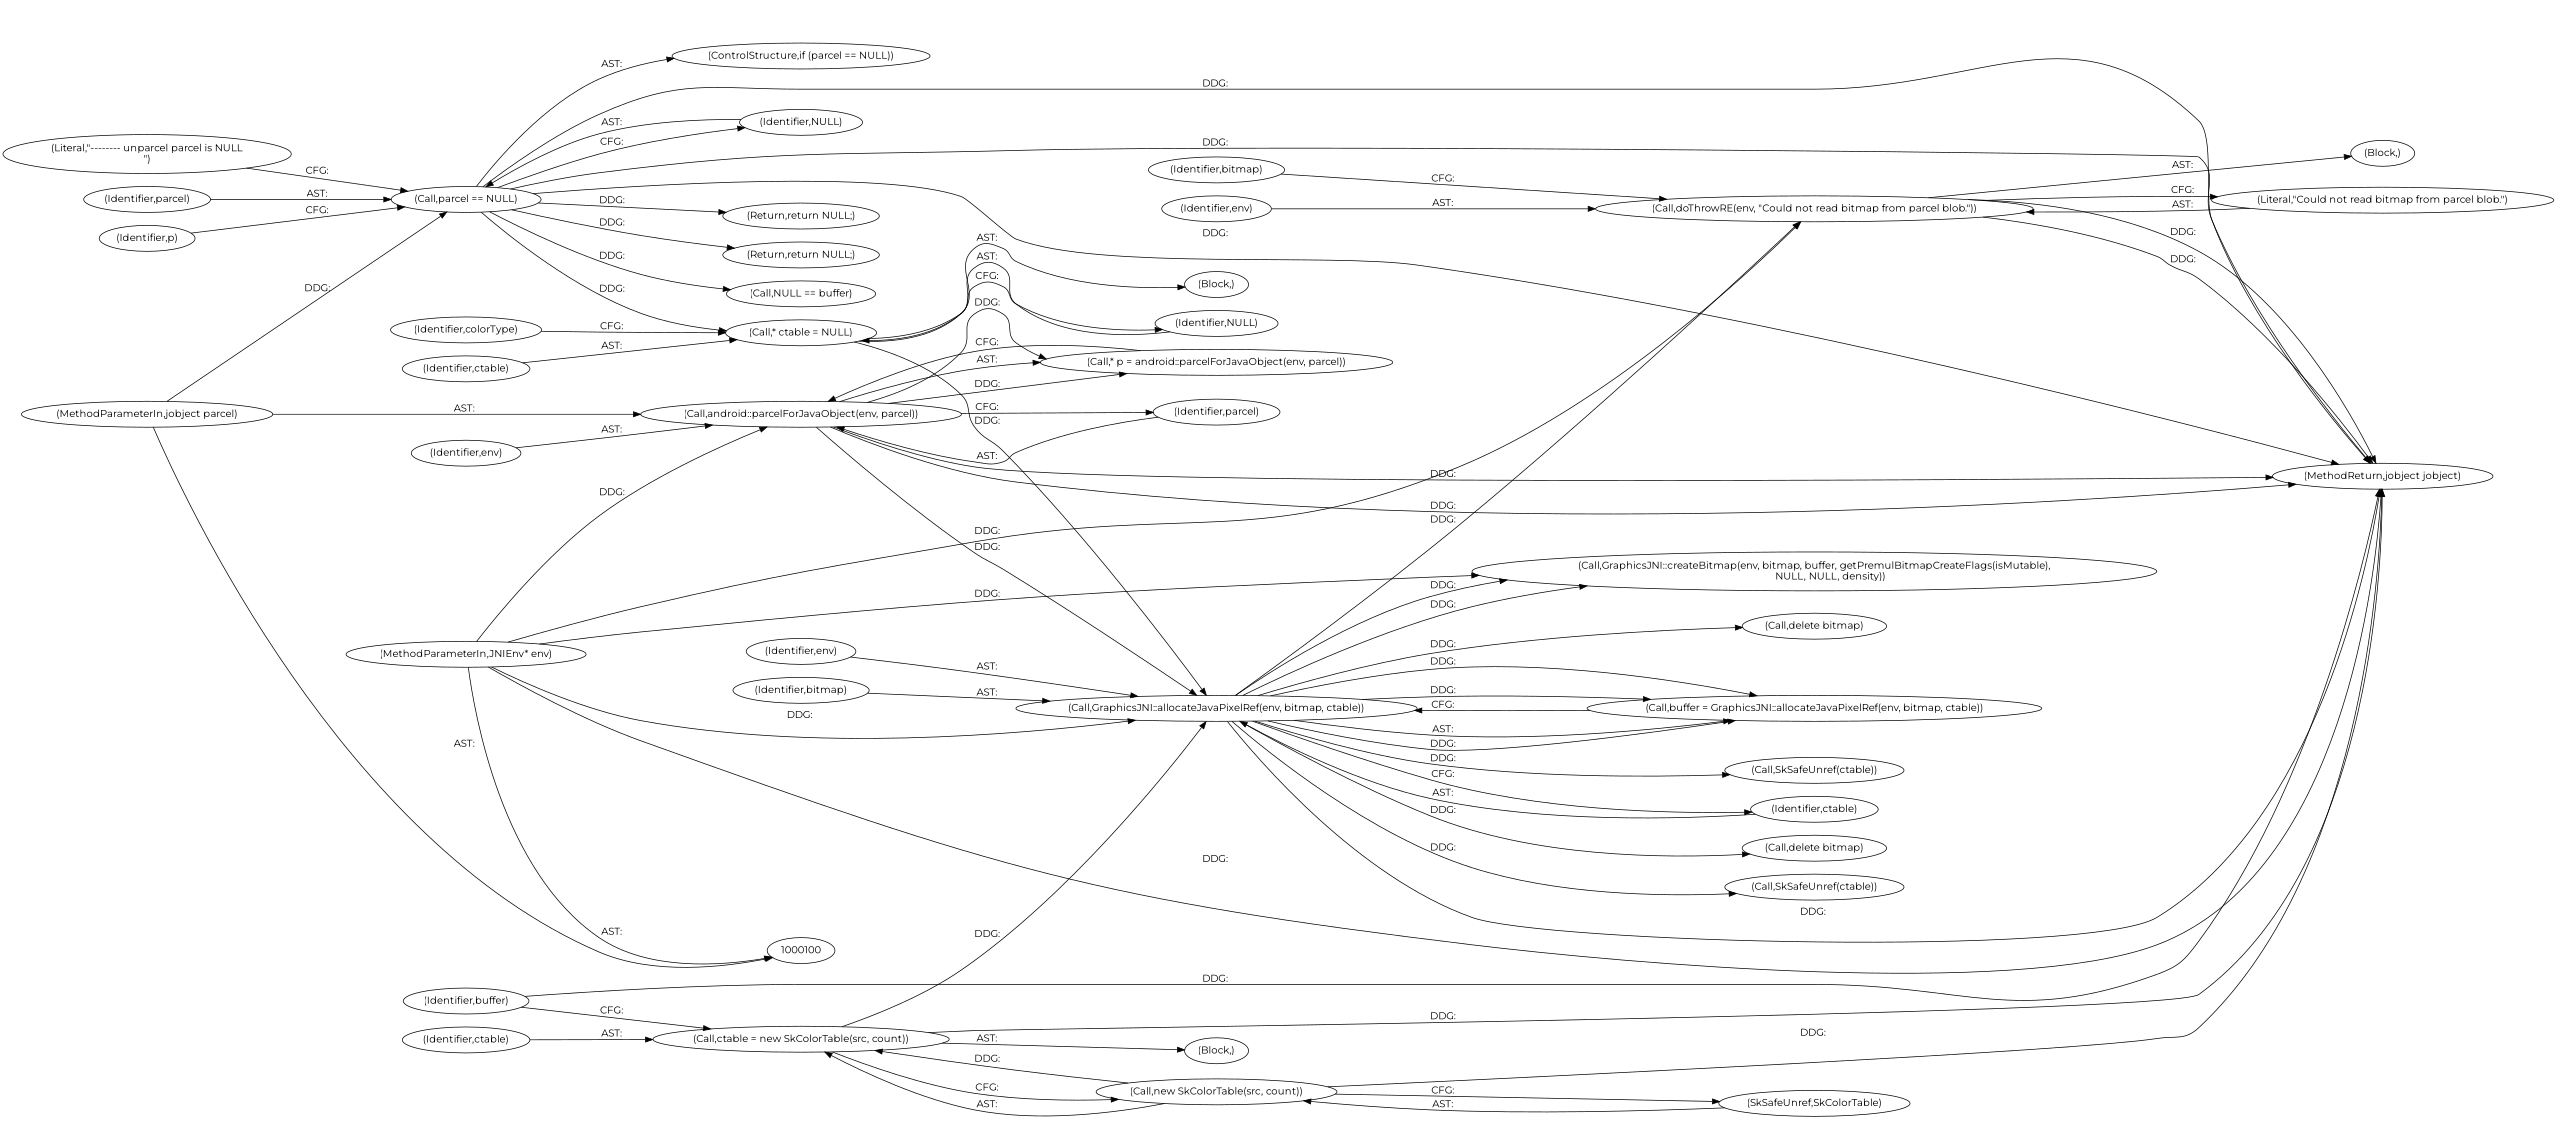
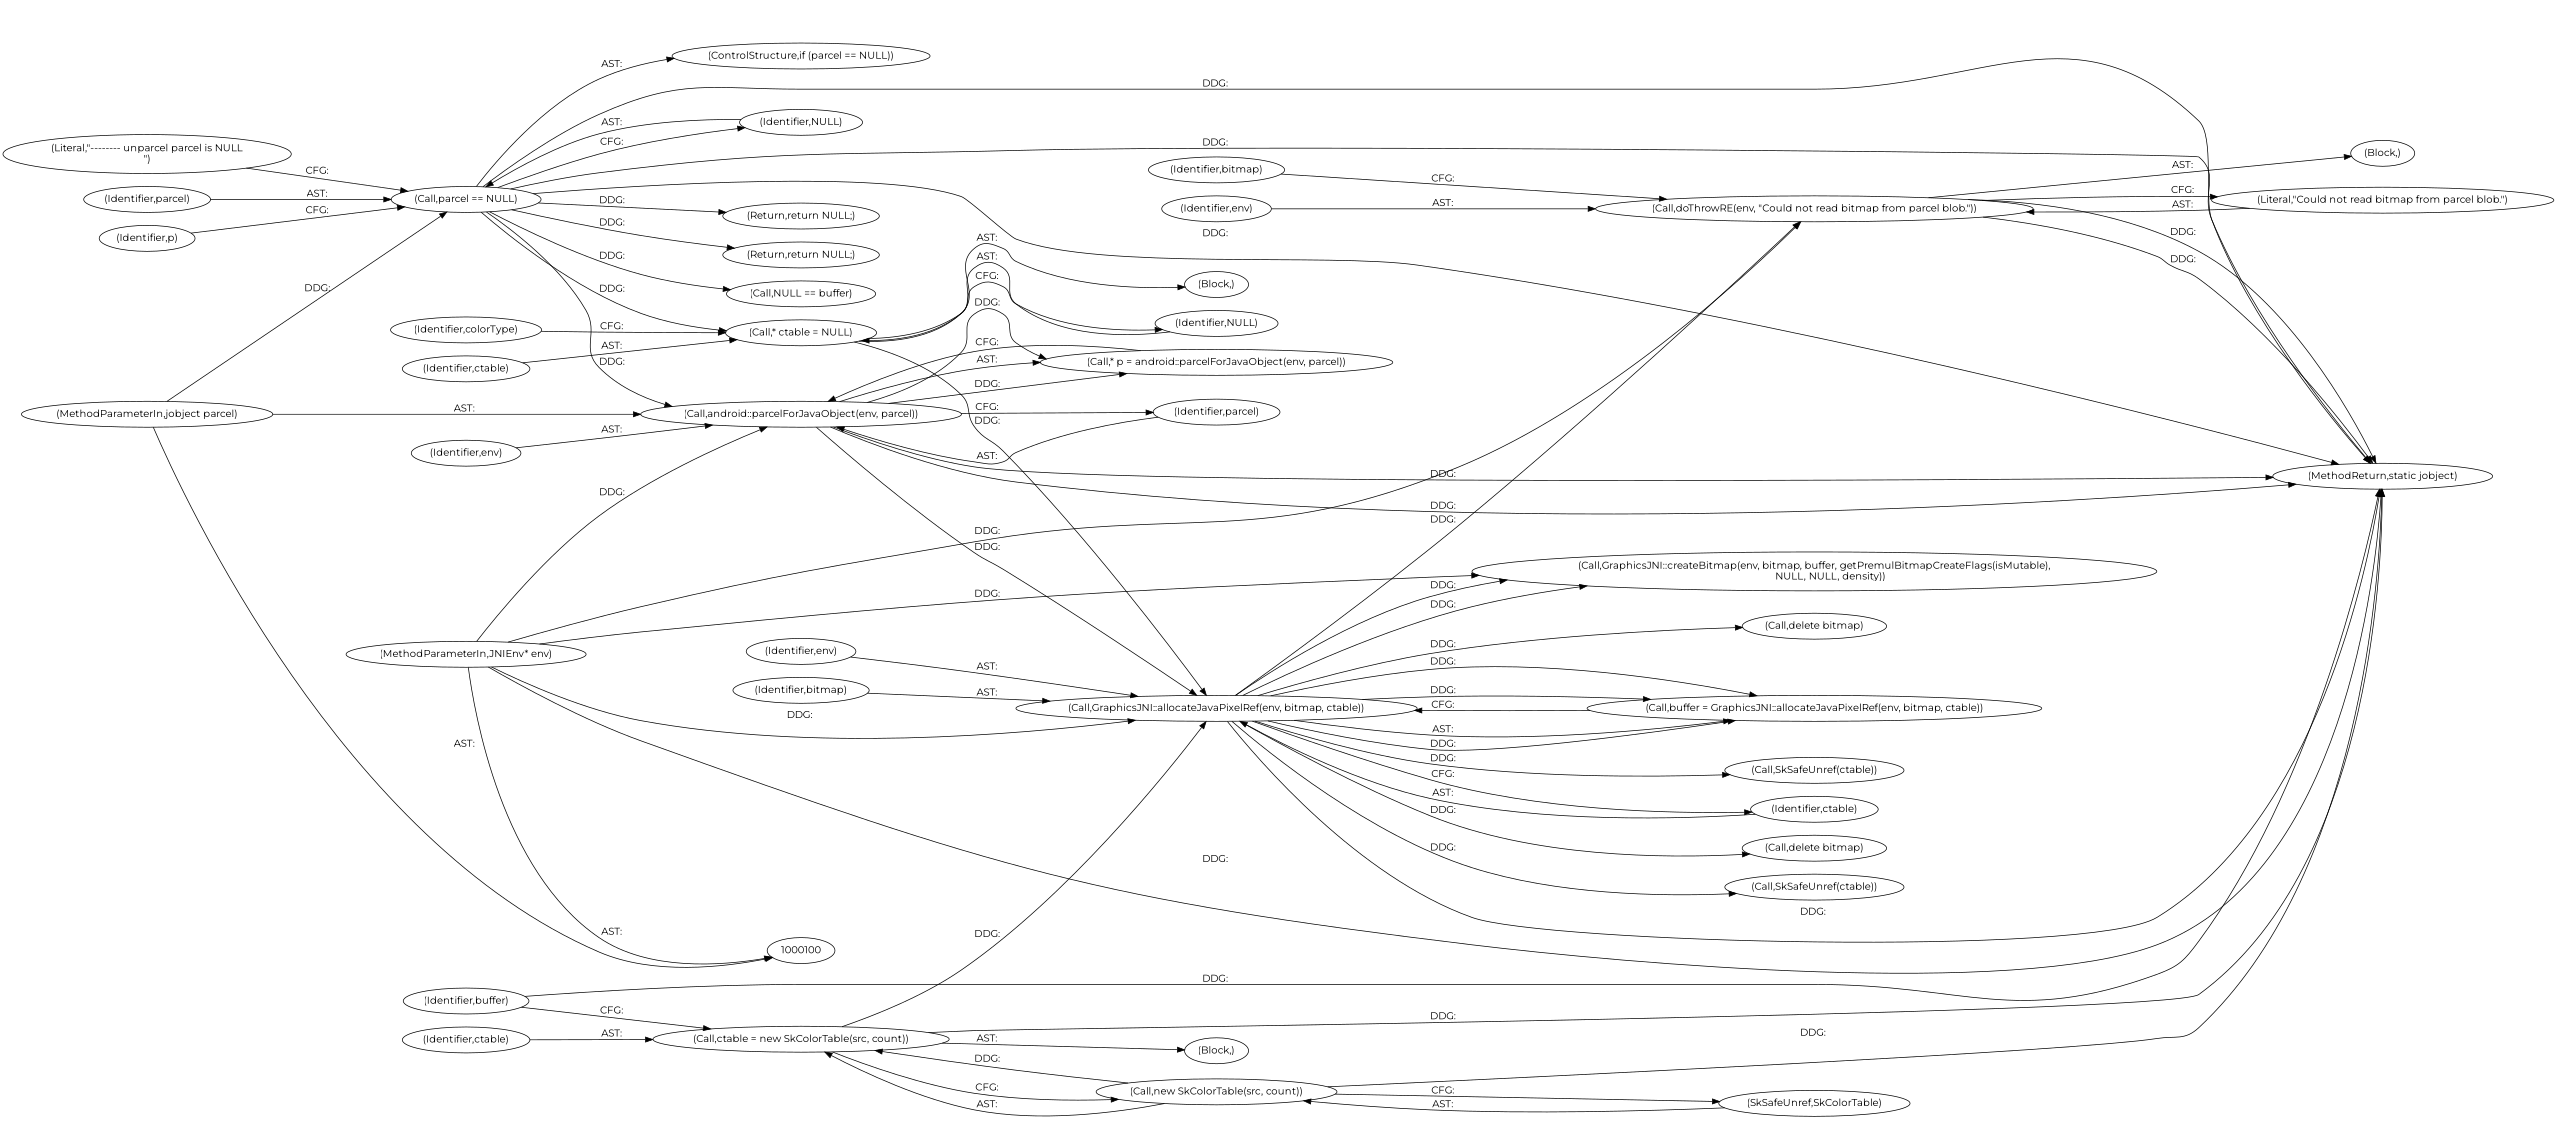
  digraph {
    fontname=Montserrat
    rankdir=LR
    node [fontname=Montserrat]
    edge [fontname=Montserrat]
    n1 [label="(Call,doThrowRE(env, \"Could not read bitmap from parcel blob.\"))"]
-   n2 [label="(MethodReturn,jobject jobject)"]
+   n2 [label="(MethodReturn,static jobject)"]
    n3 [label="(Literal,\"Could not read bitmap from parcel blob.\")"]
    n4 [label="(Block,)"]
    n5 [label="(Call,GraphicsJNI::allocateJavaPixelRef(env, bitmap, ctable))"]
    n6 [label="(Call,delete bitmap)"]
    n7 [label="(Call,buffer = GraphicsJNI::allocateJavaPixelRef(env, bitmap, ctable))"]
    n8 [label="(Call,SkSafeUnref(ctable))"]
    n9 [label="(Identifier,ctable)"]
    n10 [label="(Call,delete bitmap)"]
    n11 [label="(Call,SkSafeUnref(ctable))"]
    n12 [label="(Call,GraphicsJNI::createBitmap(env, bitmap, buffer, getPremulBitmapCreateFlags(isMutable),\n            NULL, NULL, density))"]
    n13 [label="(Call,android::parcelForJavaObject(env, parcel))"]
    n14 [label="(Identifier,parcel)"]
    n15 [label="(Call,* p = android::parcelForJavaObject(env, parcel))"]
    n16 [label="(MethodParameterIn,JNIEnv* env)"]
    1000100
    n18 [label="(Call,parcel == NULL)"]
    n19 [label="(Call,* ctable = NULL)"]
    n20 [label="(Return,return NULL;)"]
    n21 [label="(Return,return NULL;)"]
    n22 [label="(Call,NULL == buffer)"]
    n23 [label="(ControlStructure,if (parcel == NULL))"]
    n24 [label="(Identifier,NULL)"]
    n25 [label="(Identifier,NULL)"]
    n26 [label="(Block,)"]
    n27 [label="(MethodParameterIn,jobject parcel)"]
    n28 [label="(Call,ctable = new SkColorTable(src, count))"]
    n29 [label="(Call,new SkColorTable(src, count))"]
    n30 [label="(Block,)"]
    n31 [label="(SkSafeUnref,SkColorTable)"]
    n32 [label="(Identifier,bitmap)"]
    n33 [label="(Identifier,parcel)"]
    n34 [label="(Identifier,p)"]
    n35 [label="(Identifier,colorType)"]
    n36 [label="(Identifier,env)"]
    n37 [label="(Identifier,env)"]
    n38 [label="(Identifier,ctable)"]
    n39 [label="(Literal,\"-------- unparcel parcel is NULL\n\")"]
    n40 [label="(Identifier,env)"]
    n41 [label="(Identifier,ctable)"]
    n42 [label="(Identifier,bitmap)"]
    n43 [label="(Identifier,buffer)"]
    n1 -> n2 [label="DDG: "]
    n1 -> n2 [label="DDG: "]
    n1 -> n3 [label="CFG: "]
    n1 -> n4 [label="AST: "]
    n3 -> n1 [label="AST: "]
    n5 -> n1 [label="DDG: "]
    n5 -> n2 [label="DDG: "]
    n5 -> n6 [label="DDG: "]
    n5 -> n7 [label="AST: "]
    n5 -> n7 [label="DDG: "]
    n5 -> n7 [label="DDG: "]
    n5 -> n7 [label="DDG: "]
    n5 -> n8 [label="DDG: "]
    n5 -> n9 [label="CFG: "]
    n5 -> n10 [label="DDG: "]
    n5 -> n11 [label="DDG: "]
    n5 -> n12 [label="DDG: "]
    n5 -> n12 [label="DDG: "]
    n7 -> n5 [label="CFG: "]
    n9 -> n5 [label="AST: "]
    n13 -> n2 [label="DDG: "]
    n13 -> n2 [label="DDG: "]
    n13 -> n5 [label="DDG: "]
    n13 -> n14 [label="CFG: "]
    n13 -> n15 [label="AST: "]
    n13 -> n15 [label="DDG: "]
    n13 -> n15 [label="DDG: "]
    n14 -> n13 [label="AST: "]
    n15 -> n13 [label="CFG: "]
    n16 -> n1 [label="DDG: "]
    n16 -> n2 [label="DDG: "]
    n16 -> n5 [label="DDG: "]
    n16 -> n12 [label="DDG: "]
    n16 -> n13 [label="DDG: "]
    n16 -> 1000100 [label="AST: "]
    n18 -> n2 [label="DDG: "]
    n18 -> n2 [label="DDG: "]
    n18 -> n2 [label="DDG: "]
+   n18 -> n13 [label="DDG: "]
    n18 -> n19 [label="DDG: "]
    n18 -> n20 [label="DDG: "]
    n18 -> n21 [label="DDG: "]
    n18 -> n22 [label="DDG: "]
    n18 -> n23 [label="AST: "]
    n18 -> n24 [label="CFG: "]
    n19 -> n5 [label="DDG: "]
    n19 -> n25 [label="CFG: "]
    n19 -> n26 [label="AST: "]
    n24 -> n18 [label="AST: "]
    n25 -> n19 [label="AST: "]
    n27 -> n13 [label="AST: "]
    n27 -> 1000100 [label="AST: "]
    n27 -> n18 [label="DDG: "]
    n28 -> n2 [label="DDG: "]
    n28 -> n5 [label="DDG: "]
    n28 -> n29 [label="CFG: "]
    n28 -> n30 [label="AST: "]
    n29 -> n2 [label="DDG: "]
    n29 -> n28 [label="AST: "]
    n29 -> n28 [label="DDG: "]
    n29 -> n31 [label="CFG: "]
    n31 -> n29 [label="AST: "]
    n32 -> n1 [label="CFG: "]
    n33 -> n18 [label="AST: "]
    n34 -> n18 [label="CFG: "]
    n35 -> n19 [label="CFG: "]
    n36 -> n5 [label="AST: "]
    n37 -> n13 [label="AST: "]
    n38 -> n19 [label="AST: "]
    n39 -> n18 [label="CFG: "]
    n40 -> n1 [label="AST: "]
    n41 -> n28 [label="AST: "]
    n42 -> n5 [label="AST: "]
    n43 -> n2 [label="DDG: "]
    n43 -> n28 [label="CFG: "]
  }
